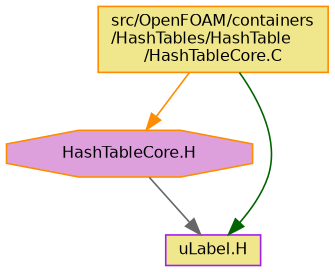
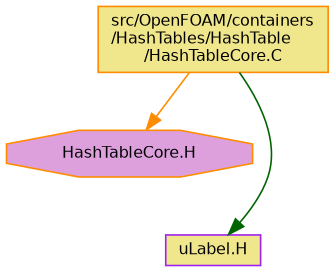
  digraph {
    fontname="DejaVu Sans"
    node [color=darkorange fillcolor=khaki fontname="DejaVu Sans" fontsize=10 shape=box style=filled]
    edge [fontname="DejaVu Sans" fontsize=10 labelfontname=Helvetica labelfontsize=10 style=solid]
    n1 [fontcolor=black height=0.2 label="src/OpenFOAM/containers\l/HashTables/HashTable\l/HashTableCore.C" width=0.4]
    n2 [height=0.2 label="HashTableCore.H" shape=octagon width=0.4 fillcolor=plum]
    n3 [color=purple height=0.2 label="uLabel.H" width=0.4]
    n1 -> n2 [color=darkorange]
    n1 -> n3 [color=darkgreen]
-   n2 -> n3 [color=gray40]
  }
